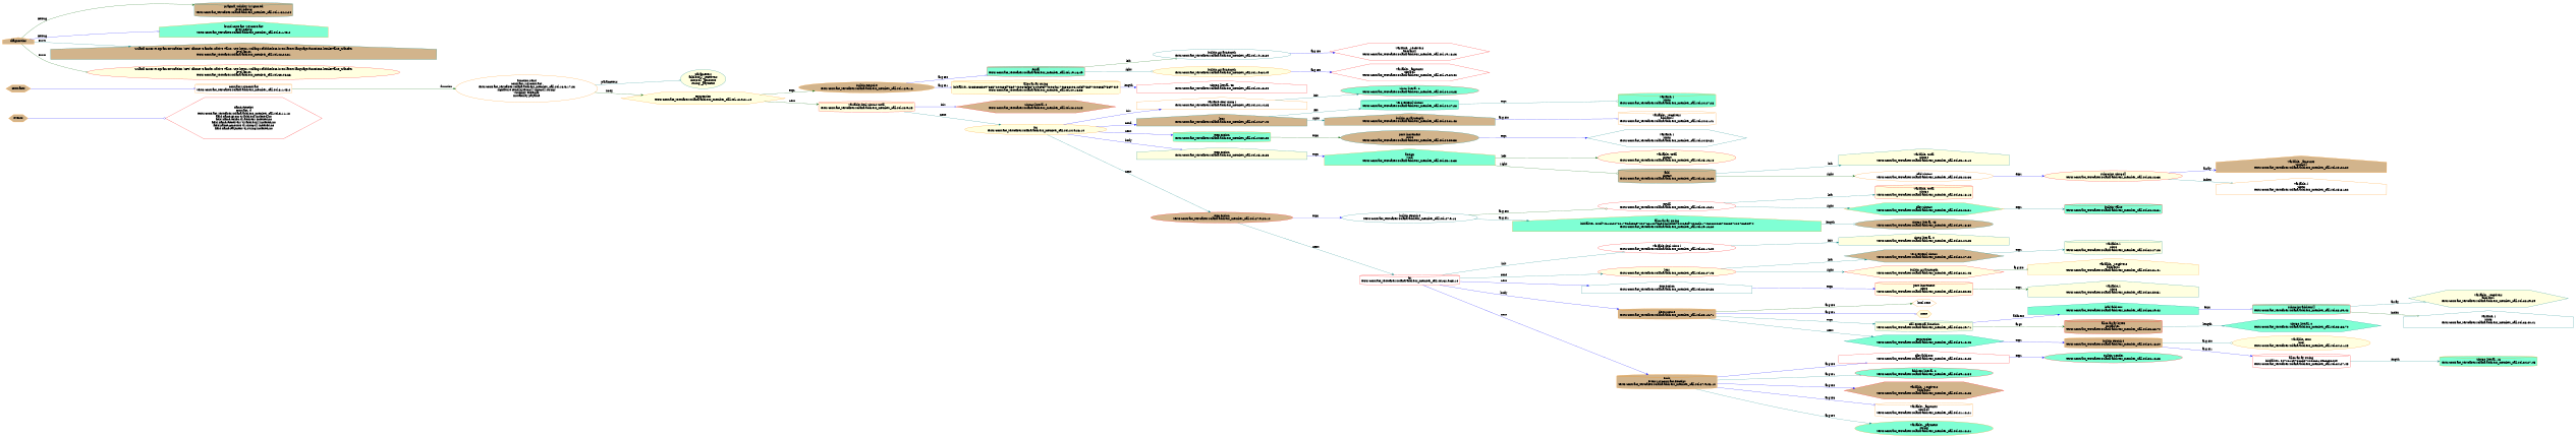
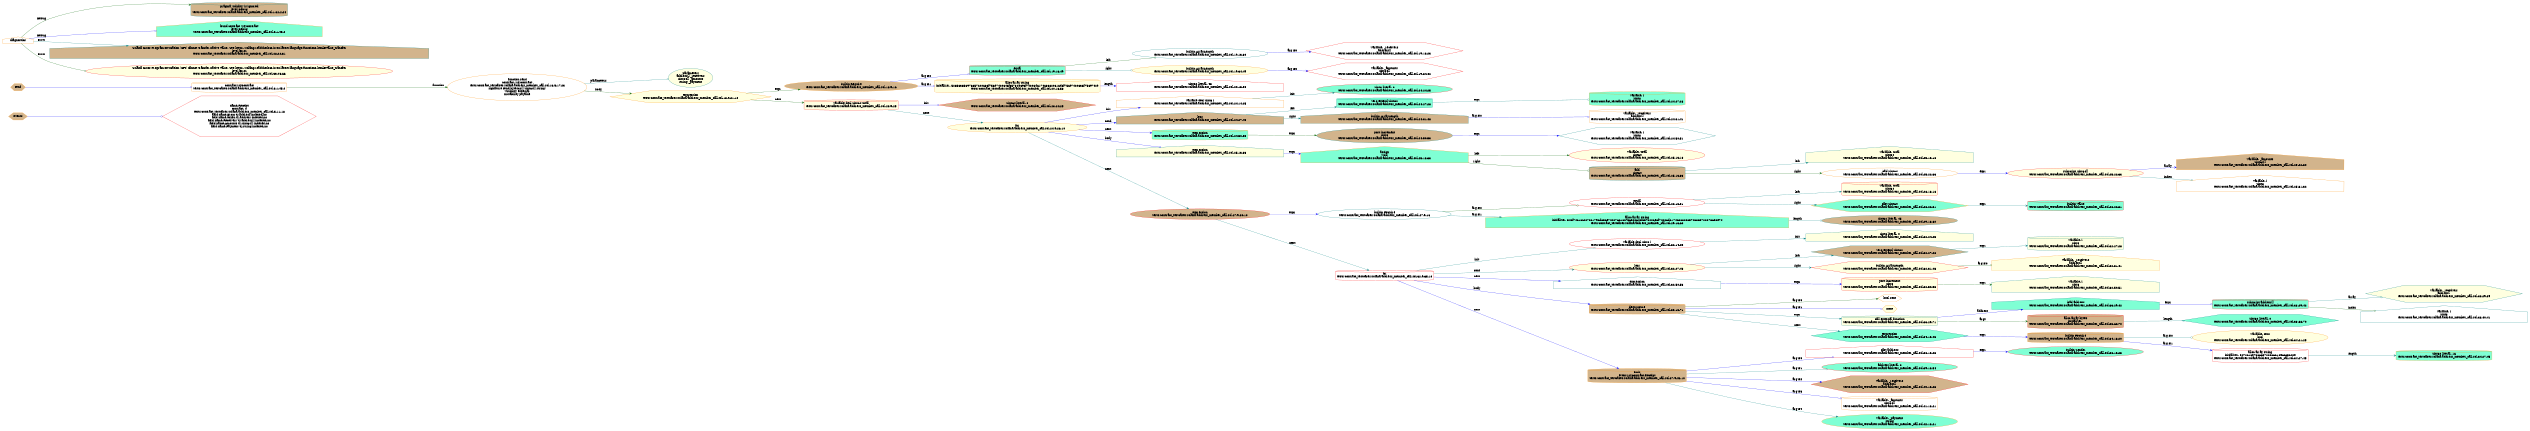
  strict digraph {
    rankdir=LR
    node [color=darkorange fillcolor=white shape=cylinder style=filled]
    edge [arrowhead=odot color=blue]
    n1 [color=red label="name:Receipt\ncontract: 0\ntests/contract_testcases/solana/address_member_call.sol:5:11-18\nfield name:From ty:address indexed:no\nfield name:Token ty:address indexed:no\nfield name:Receivers ty:address[] indexed:no\nfield name:Amounts ty:uint64[] indexed:no\nfield name:Payment ty:string indexed:no" shape=hexagon]
    n2 [label="contract MyContract\ntests/contract_testcases/solana/address_member_call.sol:3:1-45:2"]
    n3 [label="function send\ncontract: MyContract\ntests/contract_testcases/solana/address_member_call.sol:13:5-17:23\nsignature send(bytes32[],uint64[],string)\nvisibility external\nmutability payable" shape=ellipse]
    n4 [color=teal fillcolor=lightyellow label="parameters\naddress[] _receivers\nuint64[] _amounts\nstring _payment" shape=ellipse]
    n5 [fillcolor=lightyellow label="expression\ntests/contract_testcases/solana/address_member_call.sol:18:9-21:10" shape=hexagon]
    n6 [fillcolor=tan label="builtin Require\ntests/contract_testcases/solana/address_member_call.sol:18:9-16" shape=ellipse]
    n7 [color=red fillcolor=lightyellow label="variable decl uint64 total\ntests/contract_testcases/solana/address_member_call.sol:23:9-25"]
    n8 [color=red fillcolor=aquamarine label="equal\ntests/contract_testcases/solana/address_member_call.sol:19:13-49"]
    n9 [fillcolor=lightyellow label="alloc array string\ninitializer: 526563656976657220636f756e7420646f6573206e6f74206d6174636820616d6f756e7420636f756e742e\ntests/contract_testcases/solana/address_member_call.sol:20:13-58"]
    n10 [color=red fillcolor=tan label="uint64 literal: 0\ntests/contract_testcases/solana/address_member_call.sol:23:24-25" shape=hexagon]
    n11 [fillcolor=lightyellow label="for\ntests/contract_testcases/solana/address_member_call.sol:24:9-26:10" shape=ellipse]
    n12 [color=teal label="builtin ArrayLength\ntests/contract_testcases/solana/address_member_call.sol:19:13-30" shape=ellipse]
    n13 [fillcolor=lightyellow label="builtin ArrayLength\ntests/contract_testcases/solana/address_member_call.sol:19:34-49" shape=ellipse]
    n14 [color=red label="uint32 literal: 43\ntests/contract_testcases/solana/address_member_call.sol:20:13-58" shape=house]
    n15 [color=red label="variable: _receivers\naddress[]\ntests/contract_testcases/solana/address_member_call.sol:19:13-23" shape=hexagon]
    n16 [color=red label="variable: _amounts\nuint64[]\ntests/contract_testcases/solana/address_member_call.sol:19:34-42" shape=hexagon]
    n17 [label="variable decl uint8 i\ntests/contract_testcases/solana/address_member_call.sol:24:14-25" shape=house]
    n18 [color=teal fillcolor=tan label="less\ntests/contract_testcases/solana/address_member_call.sol:24:27-48" shape=house]
    n19 [fillcolor=aquamarine label="expression\ntests/contract_testcases/solana/address_member_call.sol:24:50-53"]
    n20 [color=teal fillcolor=lightyellow label="expression\ntests/contract_testcases/solana/address_member_call.sol:25:13-33" shape=house]
    n21 [color=red fillcolor=tan label="expression\ntests/contract_testcases/solana/address_member_call.sol:27:9-30:10" shape=ellipse]
    n22 [color=red fillcolor=aquamarine label="uint8 literal: 0\ntests/contract_testcases/solana/address_member_call.sol:24:24-25" shape=ellipse]
    n23 [color=teal fillcolor=aquamarine label="zero extend uint32\ntests/contract_testcases/solana/address_member_call.sol:24:27-28"]
    n24 [color=teal fillcolor=tan label="builtin ArrayLength\ntests/contract_testcases/solana/address_member_call.sol:24:31-48" shape=house]
    n25 [color=teal fillcolor=tan label="post increment\nuint8\ntests/contract_testcases/solana/address_member_call.sol:24:50-53" shape=ellipse]
    n26 [fillcolor=aquamarine label="assign\nvoid\ntests/contract_testcases/solana/address_member_call.sol:25:13-33" shape=house]
    n27 [color=teal label="builtin Require\ntests/contract_testcases/solana/address_member_call.sol:27:9-16" shape=ellipse]
    n28 [color=red label="for\ntests/contract_testcases/solana/address_member_call.sol:32:9-35:10"]
    n29 [fillcolor=aquamarine label="variable: i\nuint8\ntests/contract_testcases/solana/address_member_call.sol:24:27-28"]
    n30 [label="variable: _receivers\naddress[]\ntests/contract_testcases/solana/address_member_call.sol:24:31-41"]
    n31 [color=teal label="variable: i\nuint8\ntests/contract_testcases/solana/address_member_call.sol:24:50-51" shape=hexagon]
    n32 [color=red fillcolor=lightyellow label="variable: total\nuint64\ntests/contract_testcases/solana/address_member_call.sol:25:13-18" shape=ellipse]
    n33 [color=teal fillcolor=tan label="add\nuint64\ntests/contract_testcases/solana/address_member_call.sol:25:13-33"]
    n34 [color=teal fillcolor=lightyellow label="variable: total\nuint64\ntests/contract_testcases/solana/address_member_call.sol:25:13-18" shape=house]
    n35 [label="load uint64\ntests/contract_testcases/solana/address_member_call.sol:25:22-33" shape=ellipse]
    n36 [color=red fillcolor=lightyellow label="subscript uint64[]\ntests/contract_testcases/solana/address_member_call.sol:25:22-33" shape=ellipse]
    n37 [fillcolor=tan label="variable: _amounts\nuint64[]\ntests/contract_testcases/solana/address_member_call.sol:25:22-30" shape=house]
    n38 [label="variable: i\nuint8\ntests/contract_testcases/solana/address_member_call.sol:25:31-32" shape=house]
    n39 [color=red label="equal\ntests/contract_testcases/solana/address_member_call.sol:28:13-31" shape=ellipse]
    n40 [fillcolor=aquamarine label="alloc array string\ninitializer: 546f74616c207061796d656e742076616c756520646f6573206e6f74206d617463682065746865722073656e74\ntests/contract_testcases/solana/address_member_call.sol:29:13-60" shape=house]
    n41 [color=red label="variable decl uint8 i\ntests/contract_testcases/solana/address_member_call.sol:32:14-25" shape=ellipse]
    n42 [color=red fillcolor=lightyellow label="less\ntests/contract_testcases/solana/address_member_call.sol:32:27-48" shape=ellipse]
    n43 [color=teal label="expression\ntests/contract_testcases/solana/address_member_call.sol:32:50-53" shape=house]
    n44 [fillcolor=tan label="destructure\ntests/contract_testcases/solana/address_member_call.sol:33:13-71"]
    n45 [fillcolor=tan label="emit\nevent MyContract.Receipt\ntests/contract_testcases/solana/address_member_call.sol:37:9-43:10"]
    n46 [color=red fillcolor=lightyellow label="variable: total\nuint64\ntests/contract_testcases/solana/address_member_call.sol:28:13-18"]
    n47 [fillcolor=aquamarine label="cast uint64\ntests/contract_testcases/solana/address_member_call.sol:28:22-31" shape=hexagon]
    n48 [color=teal fillcolor=tan label="uint32 literal: 45\ntests/contract_testcases/solana/address_member_call.sol:29:13-60" shape=ellipse]
    n49 [color=red fillcolor=aquamarine label="builtin Value\ntests/contract_testcases/solana/address_member_call.sol:28:22-31"]
    n50 [color=teal fillcolor=lightyellow label="uint8 literal: 0\ntests/contract_testcases/solana/address_member_call.sol:32:24-25" shape=house]
    n51 [color=teal fillcolor=tan label="zero extend uint32\ntests/contract_testcases/solana/address_member_call.sol:32:27-28" shape=hexagon]
    n52 [color=red fillcolor=lightyellow label="builtin ArrayLength\ntests/contract_testcases/solana/address_member_call.sol:32:31-48" shape=hexagon]
    n53 [color=red fillcolor=lightyellow label="post increment\nuint8\ntests/contract_testcases/solana/address_member_call.sol:32:50-53"]
    n54 [label="bool sent" shape=hexagon]
    n55 [fillcolor=lightyellow label=none shape=hexagon]
    n56 [color=teal fillcolor=lightyellow label="call external function\ntests/contract_testcases/solana/address_member_call.sol:33:29-71"]
    n57 [color=teal fillcolor=aquamarine label="expression\ntests/contract_testcases/solana/address_member_call.sol:34:13-46" shape=hexagon]
    n58 [color=red label="cast address\ntests/contract_testcases/solana/address_member_call.sol:38:13-23" shape=house]
    n59 [color=red fillcolor=aquamarine label="address literal: 0\ntests/contract_testcases/solana/address_member_call.sol:39:13-54" shape=ellipse]
    n60 [color=red fillcolor=tan label="variable: _receivers\naddress[]\ntests/contract_testcases/solana/address_member_call.sol:40:13-23" shape=hexagon]
    n61 [label="variable: _amounts\nuint64[]\ntests/contract_testcases/solana/address_member_call.sol:41:13-21"]
    n62 [fillcolor=aquamarine label="variable: _payment\nstring\ntests/contract_testcases/solana/address_member_call.sol:42:13-21" shape=ellipse]
    n63 [color=teal fillcolor=lightyellow label="variable: i\nuint8\ntests/contract_testcases/solana/address_member_call.sol:32:27-28"]
    n64 [fillcolor=lightyellow label="variable: _receivers\naddress[]\ntests/contract_testcases/solana/address_member_call.sol:32:31-41" shape=house]
    n65 [color=teal fillcolor=lightyellow label="variable: i\nuint8\ntests/contract_testcases/solana/address_member_call.sol:32:50-51" shape=house]
    n66 [color=teal fillcolor=aquamarine label="load address\ntests/contract_testcases/solana/address_member_call.sol:33:29-42" shape=house]
    n67 [color=red fillcolor=tan label="alloc array bytes\ninitializer: \ntests/contract_testcases/solana/address_member_call.sol:33:68-70"]
    n68 [fillcolor=tan label="builtin Require\ntests/contract_testcases/solana/address_member_call.sol:34:13-20"]
    n69 [color=red fillcolor=aquamarine label="subscript address[]\ntests/contract_testcases/solana/address_member_call.sol:33:29-42"]
    n70 [color=teal fillcolor=aquamarine label="uint32 literal: 0\ntests/contract_testcases/solana/address_member_call.sol:33:68-70" shape=hexagon]
    n71 [color=teal fillcolor=lightyellow label="variable: _receivers\naddress[]\ntests/contract_testcases/solana/address_member_call.sol:33:29-39" shape=hexagon]
    n72 [color=teal label="variable: i\nuint8\ntests/contract_testcases/solana/address_member_call.sol:33:40-41" shape=house]
    n73 [fillcolor=lightyellow label="variable: sent\nbool\ntests/contract_testcases/solana/address_member_call.sol:34:21-25" shape=ellipse]
    n74 [color=red label="alloc array string\ninitializer: 5472616e73666572206661696c65642e\ntests/contract_testcases/solana/address_member_call.sol:34:27-45"]
    n75 [fillcolor=aquamarine label="uint32 literal: 16\ntests/contract_testcases/solana/address_member_call.sol:34:27-45"]
    n76 [color=red fillcolor=aquamarine label="builtin Sender\ntests/contract_testcases/solana/address_member_call.sol:38:13-23" shape=ellipse]
    n77 [color=teal fillcolor=tan label="pragma 'solidity' is ignored\nlevel Debug\ntests/contract_testcases/solana/address_member_call.sol:1:32-2:24"]
    n78 [fillcolor=aquamarine label="found contract 'MyContract'\nlevel Debug\ntests/contract_testcases/solana/address_member_call.sol:3:1-45:2" shape=house]
    n79 [color=teal fillcolor=tan label="Solana Cross Program Invocation (CPI) cannot transfer native value. See https://solang.readthedocs.io/en/latest/language/functions.html#value_transfer\nlevel Error\ntests/contract_testcases/solana/address_member_call.sol:28:22-31" shape=house]
    n80 [color=red fillcolor=lightyellow label="Solana Cross Program Invocation (CPI) cannot transfer native value. See https://solang.readthedocs.io/en/latest/language/functions.html#value_transfer\nlevel Error\ntests/contract_testcases/solana/address_member_call.sol:33:48-66" shape=ellipse]
    events [fillcolor=tan shape=hexagon]
-   contracts [fillcolor=tan shape=hexagon]
-   diagnostics [fillcolor=tan shape=house]
+   contracts [fillcolor=tan shape=hexagon label=send]
+   diagnostics [shape=house]
    n2 -> n3 [arrowhead=normal color=darkgreen label=function]
    n3 -> n4 [color=teal label=parameters]
    n3 -> n5 [arrowhead=vee color=darkgreen label=body]
    n5 -> n6 [arrowhead=normal color=darkgreen label=expr]
    n5 -> n7 [arrowhead=vee color=darkgreen label=next]
    n6 -> n8 [label="arg #0"]
    n6 -> n9 [label="arg #1"]
    n7 -> n10 [label=init]
    n7 -> n11 [arrowhead=normal color=teal label=next]
    n8 -> n12 [color=darkgreen label=left]
    n8 -> n13 [color=teal label=right]
    n9 -> n14 [arrowhead=normal label=length]
    n11 -> n17 [arrowhead=normal label=init]
    n11 -> n18 [arrowhead=normal label=cond]
    n11 -> n19 [arrowhead=vee label=next]
    n11 -> n20 [label=body]
    n11 -> n21 [arrowhead=normal color=teal label=next]
    n12 -> n15 [arrowhead=normal label="arg #0"]
    n13 -> n16 [arrowhead=vee label="arg #0"]
    n17 -> n22 [arrowhead=vee color=teal label=init]
    n18 -> n23 [arrowhead=vee color=teal label=left]
    n18 -> n24 [arrowhead=normal color=teal label=right]
    n19 -> n25 [arrowhead=normal color=darkgreen label=expr]
    n20 -> n26 [arrowhead=vee label=expr]
    n21 -> n27 [arrowhead=vee label=expr]
    n21 -> n28 [arrowhead=vee color=teal label=next]
    n23 -> n29 [color=teal label=expr]
    n24 -> n30 [label="arg #0"]
    n25 -> n31 [arrowhead=normal label=expr]
    n26 -> n32 [arrowhead=normal color=darkgreen label=left]
    n26 -> n33 [color=darkgreen label=right]
    n27 -> n39 [color=darkgreen label="arg #0"]
    n27 -> n40 [arrowhead=normal color=teal label="arg #1"]
    n28 -> n41 [color=teal label=init]
    n28 -> n42 [arrowhead=vee color=teal label=cond]
    n28 -> n43 [arrowhead=normal label=next]
    n28 -> n44 [arrowhead=vee label=body]
    n28 -> n45 [arrowhead=vee label=next]
    n33 -> n34 [arrowhead=normal color=teal label=left]
    n33 -> n35 [arrowhead=vee color=darkgreen label=right]
    n35 -> n36 [arrowhead=vee label=expr]
    n36 -> n37 [arrowhead=vee label=array]
    n36 -> n38 [color=teal label=index]
    n39 -> n46 [arrowhead=normal color=teal label=left]
    n39 -> n47 [arrowhead=normal color=teal label=right]
    n40 -> n48 [color=teal label=length]
    n41 -> n50 [arrowhead=normal color=teal label=init]
    n42 -> n51 [arrowhead=normal color=teal label=left]
    n42 -> n52 [arrowhead=vee color=teal label=right]
    n43 -> n53 [arrowhead=vee label=expr]
    n44 -> n54 [arrowhead=normal color=darkgreen label="arg #0"]
    n44 -> n55 [label="arg #1"]
    n44 -> n56 [arrowhead=normal color=teal label=expr]
    n44 -> n57 [arrowhead=normal color=teal label=next]
    n45 -> n58 [label="arg #0"]
    n45 -> n59 [color=teal label="arg #1"]
    n45 -> n60 [arrowhead=normal label="arg #2"]
    n45 -> n61 [label="arg #3"]
    n45 -> n62 [arrowhead=normal color=teal label="arg #4"]
    n47 -> n49 [arrowhead=vee color=teal label=expr]
    n51 -> n63 [arrowhead=vee color=teal label=expr]
    n52 -> n64 [color=darkgreen label="arg #0"]
    n53 -> n65 [arrowhead=vee color=darkgreen label=expr]
    n56 -> n66 [arrowhead=normal label=address]
    n56 -> n67 [arrowhead=vee color=darkgreen label=args]
    n57 -> n68 [arrowhead=vee label=expr]
    n58 -> n76 [arrowhead=vee label=expr]
    n66 -> n69 [label=expr]
    n67 -> n70 [color=teal label=length]
    n68 -> n73 [color=teal label="arg #0"]
    n68 -> n74 [arrowhead=vee label="arg #1"]
    n69 -> n71 [color=teal label=array]
    n69 -> n72 [color=darkgreen label=index]
    n74 -> n75 [arrowhead=vee color=teal label=length]
    events -> n1
    contracts -> n2
    diagnostics -> n77 [arrowhead=vee color=darkgreen label=Debug]
    diagnostics -> n78 [label=Debug]
    diagnostics -> n79 [arrowhead=normal color=teal label=Error]
    diagnostics -> n80 [color=darkgreen label=Error]
  }
